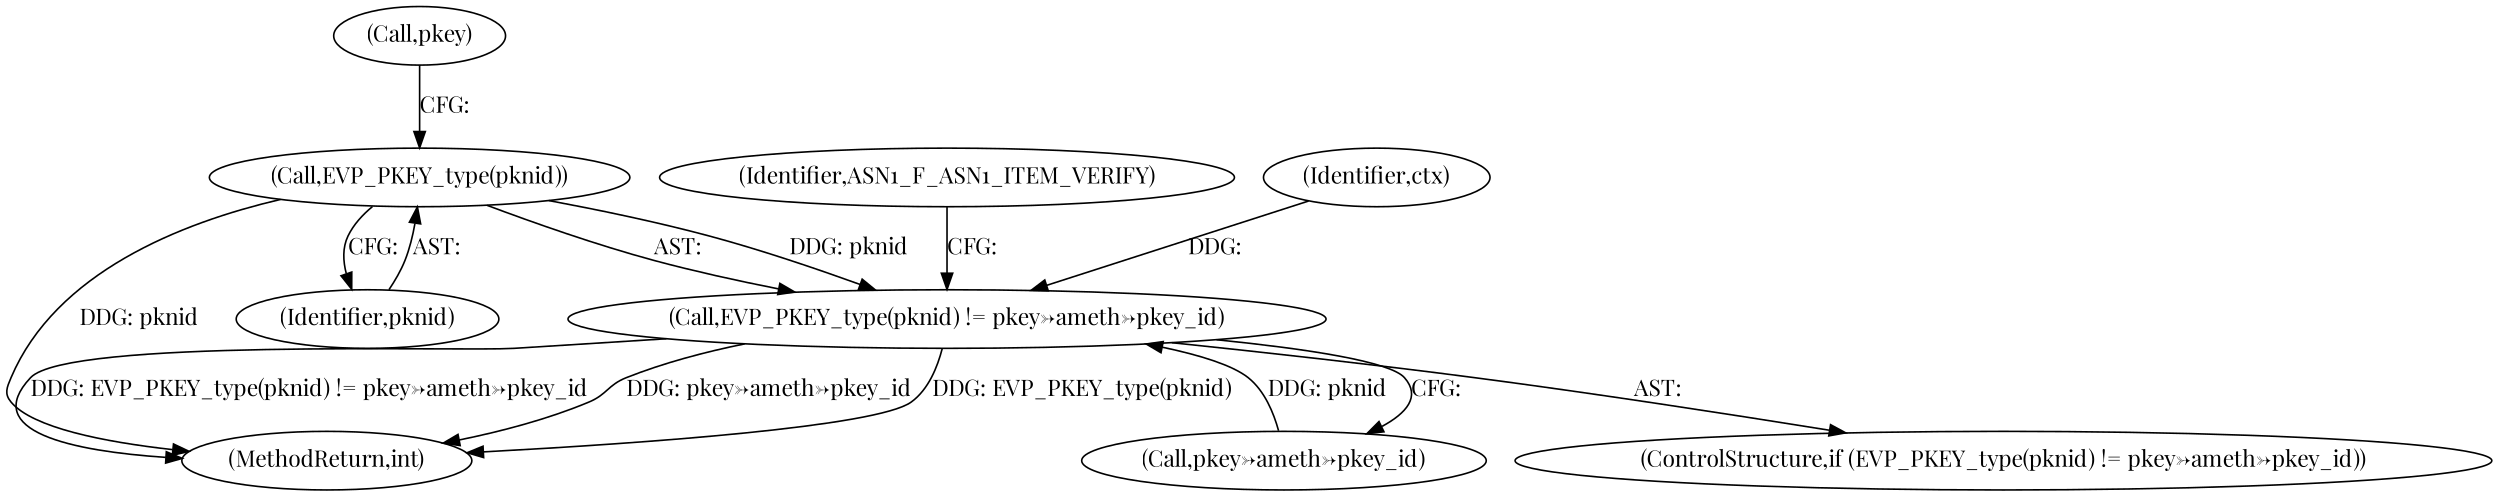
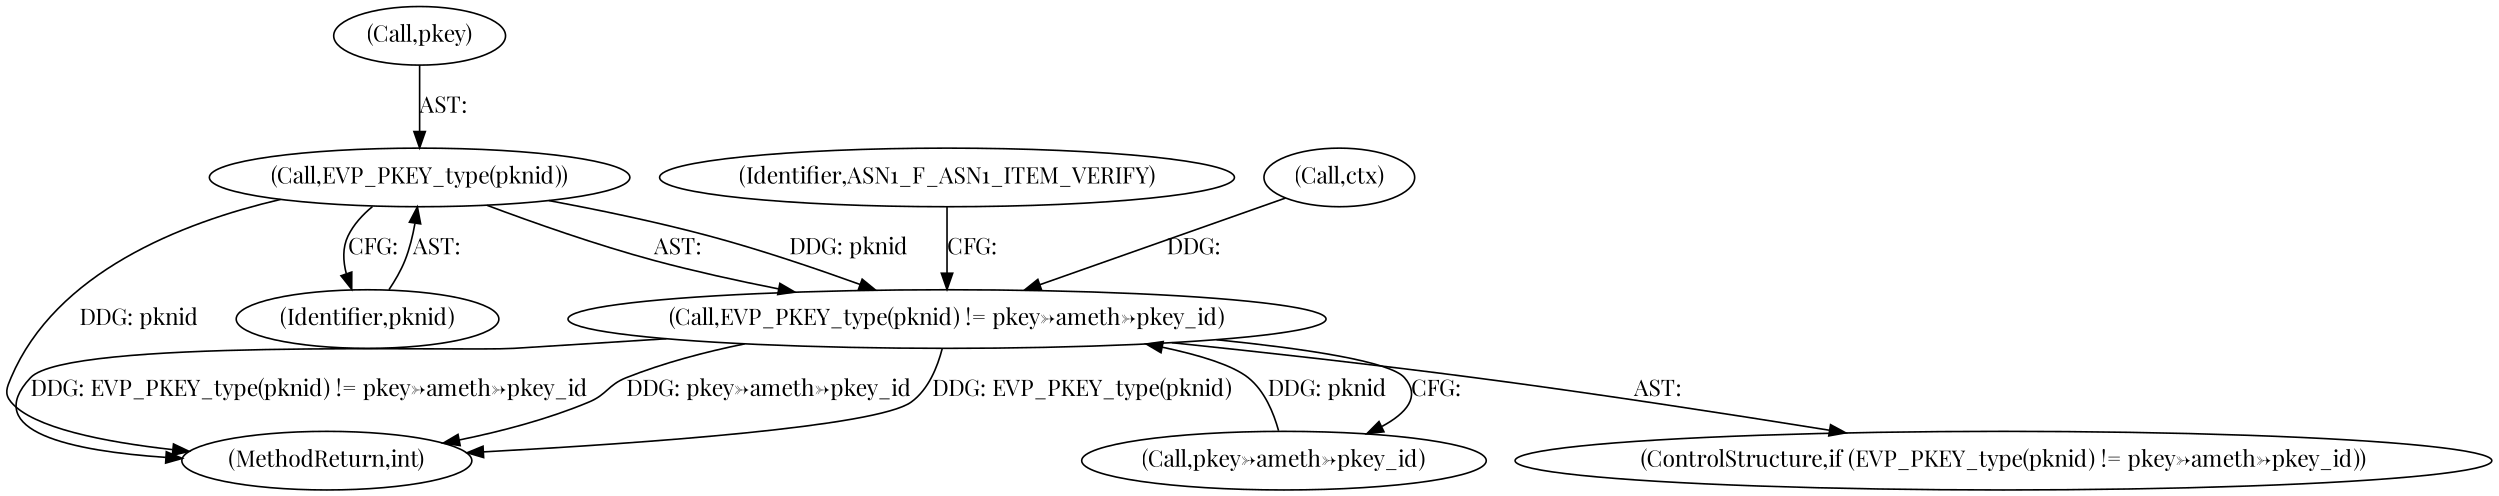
  digraph {
    fontname="Playfair Display"
    node [fontname="Playfair Display"]
    edge [fontname="Playfair Display"]
    n1 [label="(Call,EVP_PKEY_type(pknid) != pkey->ameth->pkey_id)"]
    n2 [label="(Call,pkey->ameth->pkey_id)"]
    n3 [label="(MethodReturn,int)"]
    n4 [label="(ControlStructure,if (EVP_PKEY_type(pknid) != pkey->ameth->pkey_id))"]
    n5 [label="(Call,EVP_PKEY_type(pknid))"]
    n6 [label="(Identifier,pknid)"]
    n7 [label="(Call,pkey)"]
    n8 [label="(Identifier,ASN1_F_ASN1_ITEM_VERIFY)"]
-   n9 [label="(Identifier,ctx)"]
+   n9 [label="(Call,ctx)"]
    n1 -> n2 [label="CFG: "]
    n1 -> n3 [label="DDG: EVP_PKEY_type(pknid) != pkey->ameth->pkey_id"]
    n1 -> n3 [label="DDG: pkey->ameth->pkey_id"]
    n1 -> n3 [label="DDG: EVP_PKEY_type(pknid)"]
    n1 -> n4 [label="AST: "]
    n2 -> n1 [label="DDG: pknid"]
    n5 -> n1 [label="AST: "]
    n5 -> n1 [label="DDG: pknid"]
    n5 -> n3 [label="DDG: pknid"]
    n5 -> n6 [label="CFG: "]
    n6 -> n5 [label="AST: "]
-   n7 -> n5 [label="CFG: "]
+   n7 -> n5 [label="AST: "]
    n8 -> n1 [label="CFG: "]
    n9 -> n1 [label="DDG: "]
  }
